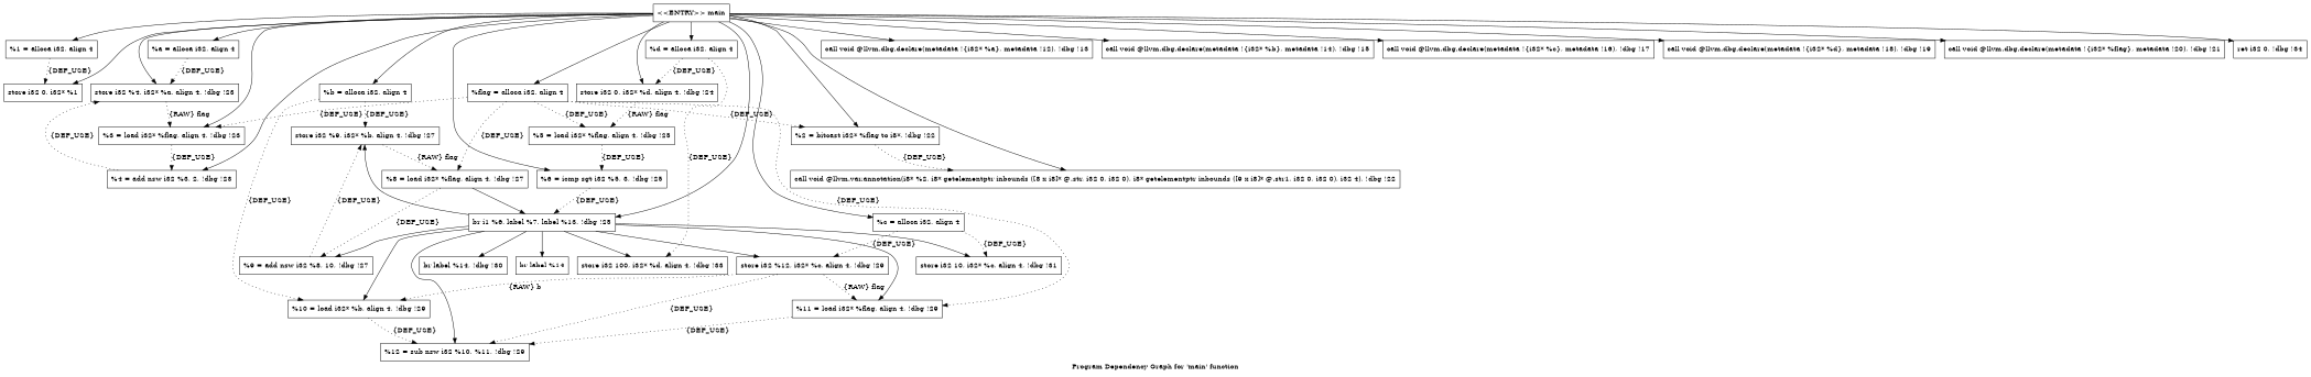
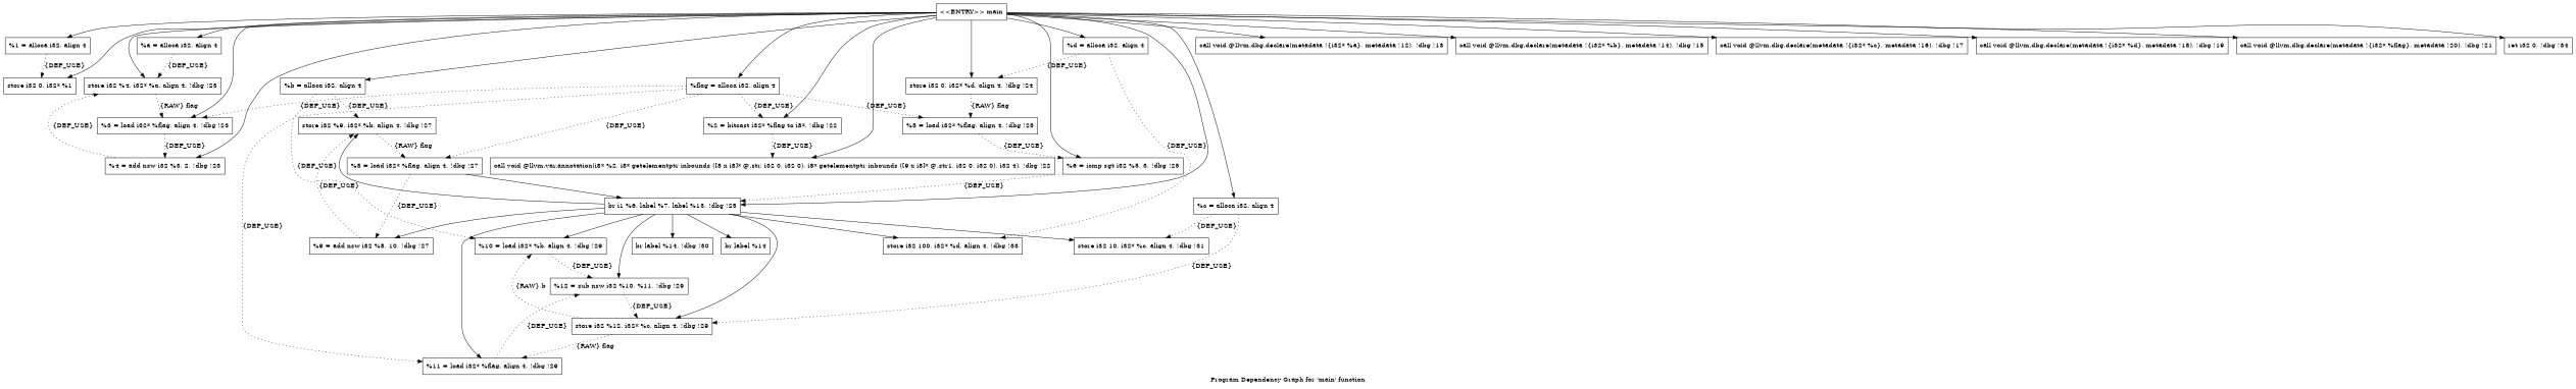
  digraph {
    label="Program Dependency Graph for 'main' function"
    node [shape=record]
    n1 [label="{  %1 = alloca i32, align 4}"]
    n2 [label="{  store i32 0, i32* %1}"]
    n3 [label="{  %a = alloca i32, align 4}"]
    n4 [label="{  store i32 %4, i32* %a, align 4, !dbg !23}"]
    n5 [label="{  %3 = load i32* %flag, align 4, !dbg !23}"]
    n6 [label="{  %4 = add nsw i32 %3, 2, !dbg !23}"]
    n7 [label="{  %b = alloca i32, align 4}"]
    n8 [label="{  store i32 %9, i32* %b, align 4, !dbg !27}"]
    n9 [label="{  %10 = load i32* %b, align 4, !dbg !29}"]
    n10 [label="{  %8 = load i32* %flag, align 4, !dbg !27}"]
    n11 [label="{  %12 = sub nsw i32 %10, %11, !dbg !29}"]
    n12 [label="{  %9 = add nsw i32 %8, 10, !dbg !27}"]
    n13 [label="{  br i1 %6, label %7, label %13, !dbg !25}"]
    n14 [label="{  store i32 %12, i32* %c, align 4, !dbg !29}"]
    n15 [label="{  %11 = load i32* %flag, align 4, !dbg !29}"]
    n16 [label="{  %c = alloca i32, align 4}"]
    n17 [label="{  store i32 10, i32* %c, align 4, !dbg !31}"]
    n18 [label="{  %d = alloca i32, align 4}"]
    n19 [label="{  store i32 0, i32* %d, align 4, !dbg !24}"]
    n20 [label="{  store i32 100, i32* %d, align 4, !dbg !33}"]
    n21 [label="{  %5 = load i32* %flag, align 4, !dbg !25}"]
    n22 [label="{  %6 = icmp sgt i32 %5, 3, !dbg !25}"]
    n23 [label="{  %flag = alloca i32, align 4}"]
    n24 [label="{  %2 = bitcast i32* %flag to i8*, !dbg !22}"]
    n25 [label="{  call void @llvm.var.annotation(i8* %2, i8* getelementptr inbounds ([8 x i8]* @.str, i32 0, i32 0), i8* getelementptr inbounds ([9 x i8]* @.str1, i32 0, i32 0), i32 4), !dbg !22}"]
    n26 [label="{  br label %14, !dbg !30}"]
    n27 [label="{  br label %14}"]
    n28 [label="{\<\<ENTRY\>\> main}"]
    n29 [label="{  call void @llvm.dbg.declare(metadata !\{i32* %a\}, metadata !12), !dbg !13}"]
    n30 [label="{  call void @llvm.dbg.declare(metadata !\{i32* %b\}, metadata !14), !dbg !15}"]
    n31 [label="{  call void @llvm.dbg.declare(metadata !\{i32* %c\}, metadata !16), !dbg !17}"]
    n32 [label="{  call void @llvm.dbg.declare(metadata !\{i32* %d\}, metadata !18), !dbg !19}"]
    n33 [label="{  call void @llvm.dbg.declare(metadata !\{i32* %flag\}, metadata !20), !dbg !21}"]
    n34 [label="{  ret i32 0, !dbg !34}"]
    n1 -> n2 [label="{DEF_USE}" style=dotted]
    n3 -> n4 [label="{DEF_USE}" style=dotted]
    n4 -> n5 [label="{RAW} flag" style=dotted]
    n5 -> n6 [label="{DEF_USE}" style=dotted]
    n6 -> n4 [label="{DEF_USE}" style=dotted]
    n7 -> n8 [label="{DEF_USE}" style=dotted]
    n7 -> n9 [label="{DEF_USE}" style=dotted]
    n8 -> n10 [label="{RAW} flag" style=dotted]
    n9 -> n11 [label="{DEF_USE}" style=dotted]
    n10 -> n12 [label="{DEF_USE}" style=dotted]
    n10 -> n13
-   n14 -> n11 [label="{DEF_USE}" style=dotted]
+   n11 -> n14 [label="{DEF_USE}" style=dotted]
    n12 -> n8 [label="{DEF_USE}" style=dotted]
    n13 -> n8
    n13 -> n9
    n13 -> n11
    n13 -> n12
    n13 -> n14
    n13 -> n15
    n13 -> n17
    n13 -> n20
    n13 -> n26
    n13 -> n27
    n14 -> n9 [label="{RAW} b" style=dotted]
    n14 -> n15 [label="{RAW} flag" style=dotted]
    n15 -> n11 [label="{DEF_USE}" style=dotted]
    n16 -> n14 [label="{DEF_USE}" style=dotted]
    n16 -> n17 [label="{DEF_USE}" style=dotted]
    n18 -> n19 [label="{DEF_USE}" style=dotted]
    n18 -> n20 [label="{DEF_USE}" style=dotted]
    n19 -> n21 [label="{RAW} flag" style=dotted]
    n21 -> n22 [label="{DEF_USE}" style=dotted]
    n22 -> n13 [label="{DEF_USE}" style=dotted]
    n23 -> n5 [label="{DEF_USE}" style=dotted]
    n23 -> n10 [label="{DEF_USE}" style=dotted]
    n23 -> n15 [label="{DEF_USE}" style=dotted]
    n23 -> n21 [label="{DEF_USE}" style=dotted]
    n23 -> n24 [label="{DEF_USE}" style=dotted]
    n24 -> n25 [label="{DEF_USE}" style=dotted]
    n28 -> n1
    n28 -> n2
    n28 -> n3
    n28 -> n4
    n28 -> n5
    n28 -> n6
    n28 -> n7
    n28 -> n13
    n28 -> n16
    n28 -> n18
    n28 -> n19
    n28 -> n22
    n28 -> n23
    n28 -> n24
    n28 -> n25
    n28 -> n29
    n28 -> n30
    n28 -> n31
    n28 -> n32
    n28 -> n33
    n28 -> n34
  }
